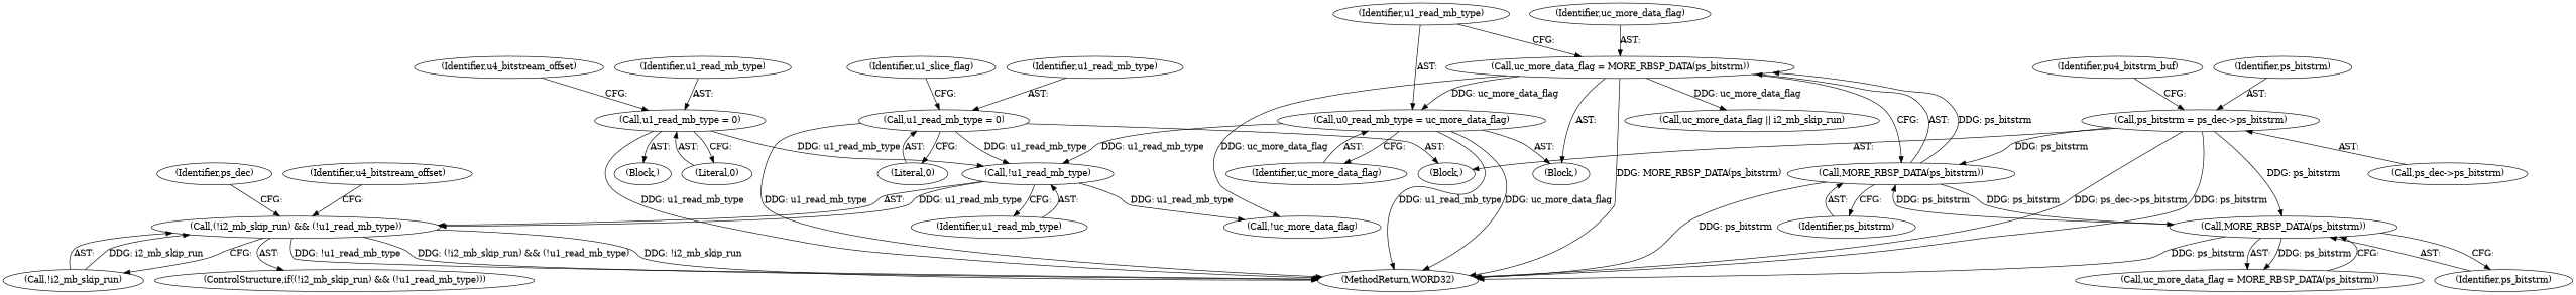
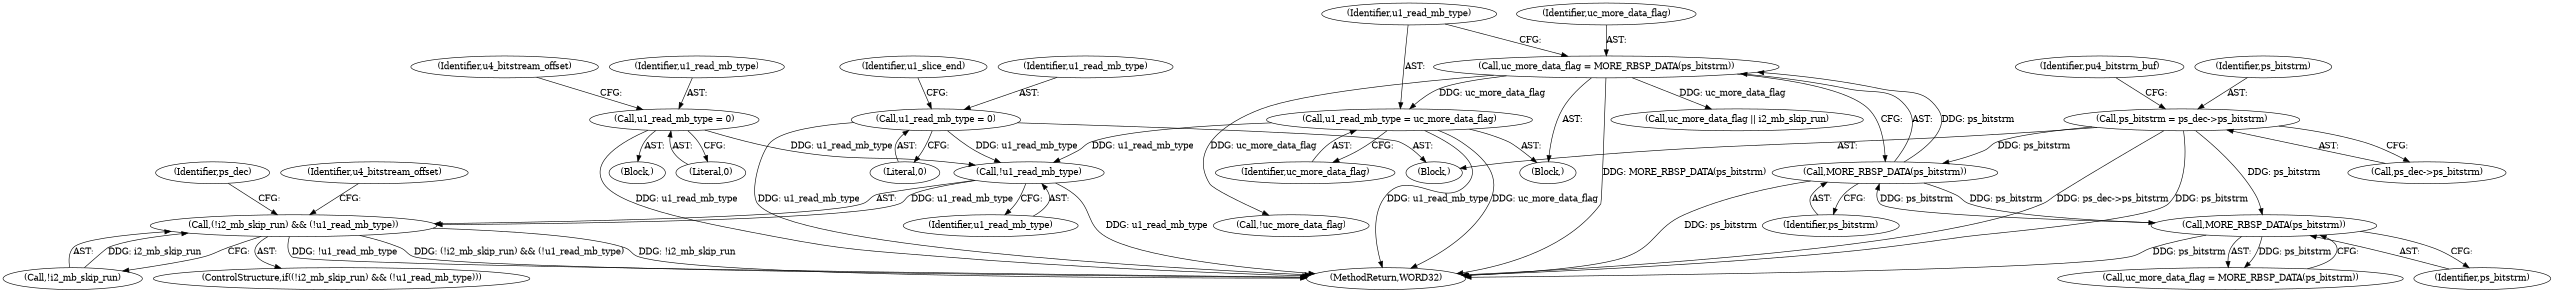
  digraph {
    n1 [label="(Call,!u1_read_mb_type)"]
    n2 [label="(Call,(!i2_mb_skip_run) && (!u1_read_mb_type))"]
    n3 [label="(MethodReturn,WORD32)"]
    n4 [label="(Identifier,u1_read_mb_type)"]
    n5 [label="(ControlStructure,if((!i2_mb_skip_run) && (!u1_read_mb_type)))"]
    n6 [label="(Call,!i2_mb_skip_run)"]
-   n7 [label="(Call,u0_read_mb_type = uc_more_data_flag)"]
+   n7 [label="(Call,u1_read_mb_type = uc_more_data_flag)"]
    n8 [label="(Identifier,uc_more_data_flag)"]
    n9 [label="(Block,)"]
    n10 [label="(Call,uc_more_data_flag = MORE_RBSP_DATA(ps_bitstrm))"]
    n11 [label="(Call,MORE_RBSP_DATA(ps_bitstrm))"]
    n12 [label="(Call,uc_more_data_flag || i2_mb_skip_run)"]
    n13 [label="(Call,!uc_more_data_flag)"]
    n14 [label="(Call,MORE_RBSP_DATA(ps_bitstrm))"]
    n15 [label="(Identifier,ps_bitstrm)"]
    n16 [label="(Identifier,ps_bitstrm)"]
    n17 [label="(Call,uc_more_data_flag = MORE_RBSP_DATA(ps_bitstrm))"]
    n18 [label="(Call,ps_bitstrm = ps_dec->ps_bitstrm)"]
    n19 [label="(Block,)"]
    n20 [label="(Call,ps_dec->ps_bitstrm)"]
    n21 [label="(Call,u1_read_mb_type = 0)"]
    n22 [label="(Block,)"]
    n23 [label="(Literal,0)"]
    n24 [label="(Call,u1_read_mb_type = 0)"]
    n25 [label="(Literal,0)"]
    n26 [label="(Identifier,pu4_bitstrm_buf)"]
    n27 [label="(Identifier,u4_bitstream_offset)"]
    n28 [label="(Identifier,u1_read_mb_type)"]
-   n29 [label="(Identifier,u1_slice_flag)"]
+   n29 [label="(Identifier,u1_slice_end)"]
    n30 [label="(Identifier,uc_more_data_flag)"]
    n31 [label="(Identifier,ps_bitstrm)"]
    n32 [label="(Identifier,u1_read_mb_type)"]
    n33 [label="(Identifier,u4_bitstream_offset)"]
    n34 [label="(Identifier,u1_read_mb_type)"]
    n35 [label="(Identifier,ps_dec)"]
    n1 -> n2 [label="AST: "]
    n1 -> n2 [label="DDG: u1_read_mb_type"]
-   n1 -> n13 [label="DDG: u1_read_mb_type"]
+   n1 -> n3 [label="DDG: u1_read_mb_type"]
    n1 -> n4 [label="CFG: "]
    n2 -> n3 [label="DDG: (!i2_mb_skip_run) && (!u1_read_mb_type)"]
    n2 -> n3 [label="DDG: !i2_mb_skip_run"]
    n2 -> n3 [label="DDG: !u1_read_mb_type"]
    n2 -> n5 [label="AST: "]
    n2 -> n6 [label="CFG: "]
    n4 -> n1 [label="AST: "]
    n6 -> n2 [label="AST: "]
    n6 -> n2 [label="DDG: i2_mb_skip_run"]
    n7 -> n1 [label="DDG: u1_read_mb_type"]
    n7 -> n3 [label="DDG: u1_read_mb_type"]
    n7 -> n3 [label="DDG: uc_more_data_flag"]
    n7 -> n8 [label="CFG: "]
    n7 -> n9 [label="AST: "]
    n8 -> n7 [label="AST: "]
    n10 -> n3 [label="DDG: MORE_RBSP_DATA(ps_bitstrm)"]
    n10 -> n7 [label="DDG: uc_more_data_flag"]
    n10 -> n9 [label="AST: "]
    n10 -> n11 [label="CFG: "]
    n10 -> n12 [label="DDG: uc_more_data_flag"]
    n10 -> n13 [label="DDG: uc_more_data_flag"]
    n11 -> n3 [label="DDG: ps_bitstrm"]
    n11 -> n10 [label="AST: "]
    n11 -> n10 [label="DDG: ps_bitstrm"]
    n11 -> n14 [label="DDG: ps_bitstrm"]
    n11 -> n15 [label="CFG: "]
    n14 -> n3 [label="DDG: ps_bitstrm"]
    n14 -> n11 [label="DDG: ps_bitstrm"]
    n14 -> n16 [label="CFG: "]
    n14 -> n17 [label="AST: "]
    n14 -> n17 [label="DDG: ps_bitstrm"]
    n15 -> n11 [label="AST: "]
    n16 -> n14 [label="AST: "]
    n17 -> n14 [label="CFG: "]
    n18 -> n3 [label="DDG: ps_dec->ps_bitstrm"]
    n18 -> n3 [label="DDG: ps_bitstrm"]
    n18 -> n11 [label="DDG: ps_bitstrm"]
    n18 -> n14 [label="DDG: ps_bitstrm"]
    n18 -> n19 [label="AST: "]
+   n18 -> n20 [label="CFG: "]
    n20 -> n18 [label="AST: "]
    n21 -> n1 [label="DDG: u1_read_mb_type"]
    n21 -> n3 [label="DDG: u1_read_mb_type"]
    n21 -> n22 [label="AST: "]
    n21 -> n23 [label="CFG: "]
    n23 -> n21 [label="AST: "]
    n24 -> n1 [label="DDG: u1_read_mb_type"]
    n24 -> n3 [label="DDG: u1_read_mb_type"]
    n24 -> n19 [label="AST: "]
    n24 -> n25 [label="CFG: "]
    n25 -> n24 [label="AST: "]
    n26 -> n18 [label="CFG: "]
    n27 -> n21 [label="CFG: "]
    n28 -> n7 [label="AST: "]
    n28 -> n10 [label="CFG: "]
    n29 -> n24 [label="CFG: "]
    n30 -> n10 [label="AST: "]
    n31 -> n18 [label="AST: "]
    n32 -> n21 [label="AST: "]
    n33 -> n2 [label="CFG: "]
    n34 -> n24 [label="AST: "]
    n35 -> n2 [label="CFG: "]
  }
